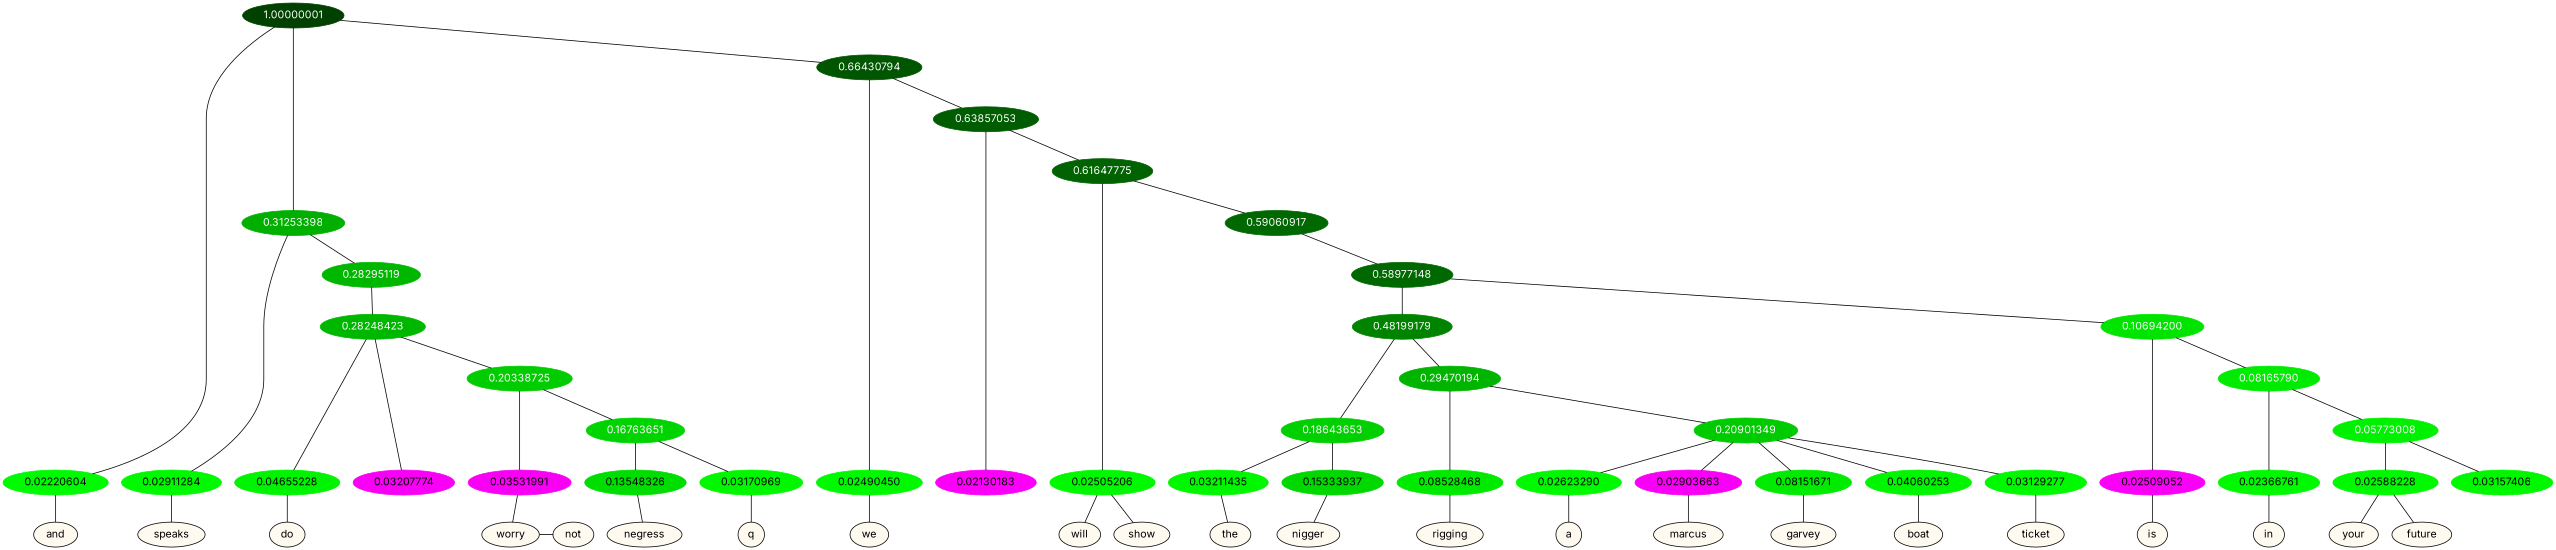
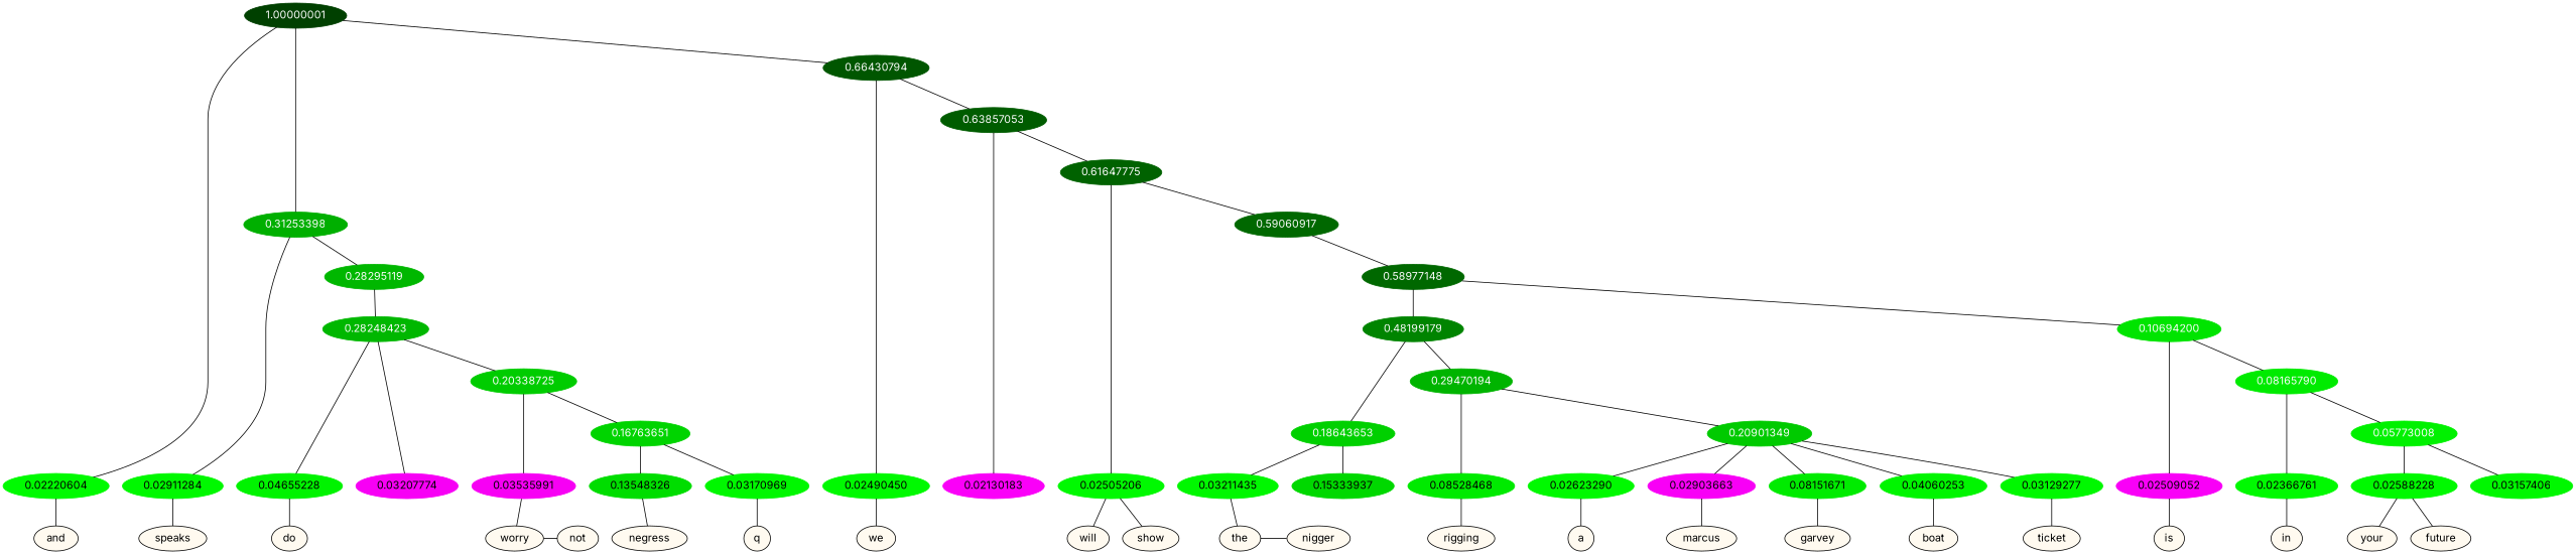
  graph {
    fontname=Inter
    node [color=black fontname=Inter format=png nodesep=0.001 ordering=out overlap_scaling=0.01 ranksep=0.001 style=filled]
    edge [fontname=Inter]
    n1 [fillcolor=floralwhite height=0.15 label=do style="filled,solid" width=0.15]
    n2 [fillcolor=floralwhite height=0.15 label=not style="filled,solid" width=0.15]
    n3 [fillcolor=floralwhite height=0.15 label=worry style="filled,solid" width=0.15]
    n4 [fillcolor=floralwhite height=0.15 label=negress style="filled,solid" width=0.15]
    n5 [fillcolor=floralwhite height=0.15 label=q style="filled,solid" width=0.15]
    n6 [fillcolor=floralwhite height=0.15 label=speaks style="filled,solid" width=0.15]
    n7 [fillcolor=floralwhite height=0.15 label=and style="filled,solid" width=0.15]
    n8 [fillcolor=floralwhite height=0.15 label=we style="filled,solid" width=0.15]
    n9 [fillcolor=floralwhite height=0.15 label=will style="filled,solid" width=0.15]
    n10 [fillcolor=floralwhite height=0.15 label=show style="filled,solid" width=0.15]
    n11 [fillcolor=floralwhite height=0.15 label=the style="filled,solid" width=0.15]
    n12 [fillcolor=floralwhite height=0.15 label=nigger style="filled,solid" width=0.15]
    n13 [fillcolor=floralwhite height=0.15 label=rigging style="filled,solid" width=0.15]
    n14 [fillcolor=floralwhite height=0.15 label=a style="filled,solid" width=0.15]
    n15 [fillcolor=floralwhite height=0.15 label=marcus style="filled,solid" width=0.15]
    n16 [fillcolor=floralwhite height=0.15 label=garvey style="filled,solid" width=0.15]
    n17 [fillcolor=floralwhite height=0.15 label=boat style="filled,solid" width=0.15]
    n18 [fillcolor=floralwhite height=0.15 label=ticket style="filled,solid" width=0.15]
    n19 [fillcolor=floralwhite height=0.15 label=is style="filled,solid" width=0.15]
    n20 [fillcolor=floralwhite height=0.15 label=in style="filled,solid" width=0.15]
    n21 [fillcolor=floralwhite height=0.15 label=your style="filled,solid" width=0.15]
    n22 [fillcolor=floralwhite height=0.15 label=future style="filled,solid" width=0.15]
    n23 [color="0.334 1.000 0.953" fontcolor=black height=0.15 label=0.04655228 width=0.15]
    n24 [color="0.835 1.000 0.968" fontcolor=black height=0.15 label=0.03207774 width=0.15]
-   n25 [color="0.835 1.000 0.965" fontcolor=black height=0.15 label=0.03531991 width=0.15]
+   n25 [color="0.835 1.000 0.965" fontcolor=black height=0.15 label=0.03535991 width=0.15]
    n26 [color="0.334 1.000 0.865" fontcolor=black height=0.15 label=0.13548326 width=0.15]
    n27 [color="0.334 1.000 0.968" fontcolor=black height=0.15 label=0.03170969 width=0.15]
    n28 [color="0.334 1.000 0.971" fontcolor=black height=0.15 label=0.02911284 width=0.15]
    n29 [color="0.334 1.000 0.978" fontcolor=black height=0.15 label=0.02220604 width=0.15]
    n30 [color="0.334 1.000 0.975" fontcolor=black height=0.15 label=0.02490450 width=0.15]
    n31 [color="0.835 1.000 0.979" fontcolor=black height=0.15 label=0.02130183 width=0.15]
    n32 [color="0.334 1.000 0.975" fontcolor=black height=0.15 label=0.02505206 width=0.15]
    n33 [color="0.334 1.000 0.968" fontcolor=black height=0.15 label=0.03211435 width=0.15]
    n34 [color="0.334 1.000 0.847" fontcolor=black height=0.15 label=0.15333937 width=0.15]
    n35 [color="0.334 1.000 0.915" fontcolor=black height=0.15 label=0.08528468 width=0.15]
    n36 [color="0.334 1.000 0.974" fontcolor=black height=0.15 label=0.02623290 width=0.15]
    n37 [color="0.835 1.000 0.971" fontcolor=black height=0.15 label=0.02903663 width=0.15]
    n38 [color="0.334 1.000 0.918" fontcolor=black height=0.15 label=0.08151671 width=0.15]
    n39 [color="0.334 1.000 0.959" fontcolor=black height=0.15 label=0.04060253 width=0.15]
    n40 [color="0.334 1.000 0.969" fontcolor=black height=0.15 label=0.03129277 width=0.15]
    n41 [color="0.835 1.000 0.975" fontcolor=black height=0.15 label=0.02509052 width=0.15]
    n42 [color="0.334 1.000 0.976" fontcolor=black height=0.15 label=0.02366761 width=0.15]
    n43 [color="0.334 1.000 0.974" fontcolor=black height=0.15 label=0.02588228 width=0.15]
    n44 [color="0.334 1.000 0.968" fontcolor=black height=0.15 label=0.03157406 width=0.15]
    n45 [color="0.334 1.000 0.250" fontcolor=grey99 height=0.15 label=1.00000001 width=0.15]
    n46 [color="0.334 1.000 0.687" fontcolor=grey99 height=0.15 label=0.31253398 width=0.15]
    n47 [color="0.334 1.000 0.336" fontcolor=grey99 height=0.15 label=0.66430794 width=0.15]
    n48 [color="0.334 1.000 0.717" fontcolor=grey99 height=0.15 label=0.28295119 width=0.15]
    n49 [color="0.334 1.000 0.361" fontcolor=grey99 height=0.15 label=0.63857053 width=0.15]
    n50 [color="0.334 1.000 0.718" fontcolor=grey99 height=0.15 label=0.28248423 width=0.15]
    n51 [color="0.334 1.000 0.384" fontcolor=grey99 height=0.15 label=0.61647775 width=0.15]
    n52 [color="0.334 1.000 0.797" fontcolor=grey99 height=0.15 label=0.20338725 width=0.15]
    n53 [color="0.334 1.000 0.409" fontcolor=grey99 height=0.15 label=0.59060917 width=0.15]
    n54 [color="0.334 1.000 0.832" fontcolor=grey99 height=0.15 label=0.16763651 width=0.15]
    n55 [color="0.334 1.000 0.410" fontcolor=grey99 height=0.15 label=0.58977148 width=0.15]
    n56 [color="0.334 1.000 0.518" fontcolor=grey99 height=0.15 label=0.48199179 width=0.15]
    n57 [color="0.334 1.000 0.893" fontcolor=grey99 height=0.15 label=0.10694200 width=0.15]
    n58 [color="0.334 1.000 0.814" fontcolor=grey99 height=0.15 label=0.18643653 width=0.15]
    n59 [color="0.334 1.000 0.705" fontcolor=grey99 height=0.15 label=0.29470194 width=0.15]
    n60 [color="0.334 1.000 0.918" fontcolor=grey99 height=0.15 label=0.08165790 width=0.15]
    n61 [color="0.334 1.000 0.791" fontcolor=grey99 height=0.15 label=0.20901349 width=0.15]
    n62 [color="0.334 1.000 0.942" fontcolor=grey99 height=0.15 label=0.05773008 width=0.15]
    subgraph sub_1 {
      rank=same
      n1
      n2
      n3
      n4
      n5
      n6
      n7
      n8
      n9
      n10
      n11
      n12
      n13
      n14
      n15
      n16
      n17
      n18
      n19
      n20
      n21
      n22
    }
    subgraph sub_2 {
      rank=same
      n23
      n24
      n25
      n26
      n27
      n28
      n29
      n30
      n31
      n32
      n33
      n34
      n35
      n36
      n37
      n38
      n39
      n40
      n41
      n42
      n43
      n44
    }
    n3 -- n2
    n23 -- n1
    n25 -- n3
    n26 -- n4
    n27 -- n5
    n28 -- n6
    n29 -- n7
    n30 -- n8
    n32 -- n9
    n32 -- n10
    n33 -- n11
-   n34 -- n12
+   n11 -- n12
    n35 -- n13
    n36 -- n14
    n37 -- n15
    n38 -- n16
    n39 -- n17
    n40 -- n18
    n41 -- n19
    n42 -- n20
    n43 -- n21
    n43 -- n22
    n45 -- n29
    n45 -- n46
    n45 -- n47
    n46 -- n28
    n46 -- n48
    n47 -- n30
    n47 -- n49
    n48 -- n50
    n49 -- n31
    n49 -- n51
    n50 -- n23
    n50 -- n24
    n50 -- n52
    n51 -- n32
    n51 -- n53
    n52 -- n25
    n52 -- n54
    n53 -- n55
    n54 -- n26
    n54 -- n27
    n55 -- n56
    n55 -- n57
    n56 -- n58
    n56 -- n59
    n57 -- n41
    n57 -- n60
    n58 -- n33
    n58 -- n34
    n59 -- n35
    n59 -- n61
    n60 -- n42
    n60 -- n62
    n61 -- n36
    n61 -- n37
    n61 -- n38
    n61 -- n39
    n61 -- n40
    n62 -- n43
    n62 -- n44
  }
